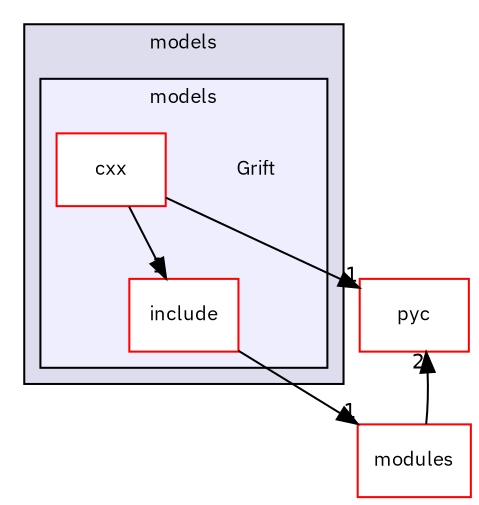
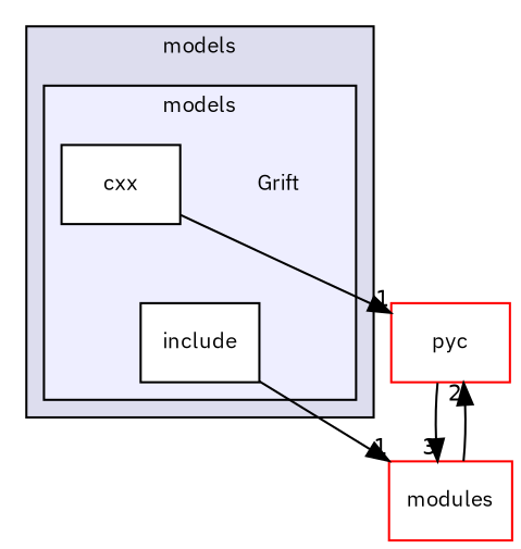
  digraph {
    compound=true
    fontname="IBM Plex Sans"
    node [fontname="IBM Plex Sans" fontsize=10 shape=box color=red fillcolor=white style=filled]
    edge [headlabel=1 labeldistance=1.5 labelfontname=Helvetica labelfontsize=10 fontname="IBM Plex Sans"]
    n1 [label=Grift shape=plaintext color="" fillcolor="" style=""]
-   n2 [label=cxx]
-   n3 [label=include]
+   n2 [color=black label=cxx]
+   n3 [color=black label=include]
    n4 [label=pyc]
    n5 [label=modules]
    subgraph cluster_1 {
      bgcolor="#ddddee"
      fontsize=10
      label=models
      pencolor=black
      subgraph cluster_2 {
        bgcolor="#eeeeff"
        fontsize=10
        pencolor=black
        n1
        n2
        n3
      }
    }
-   n2 -> n3
    n2 -> n4
    n3 -> n5
+   n4 -> n5 [headlabel=3]
    n5 -> n4 [headlabel=2]
  }
